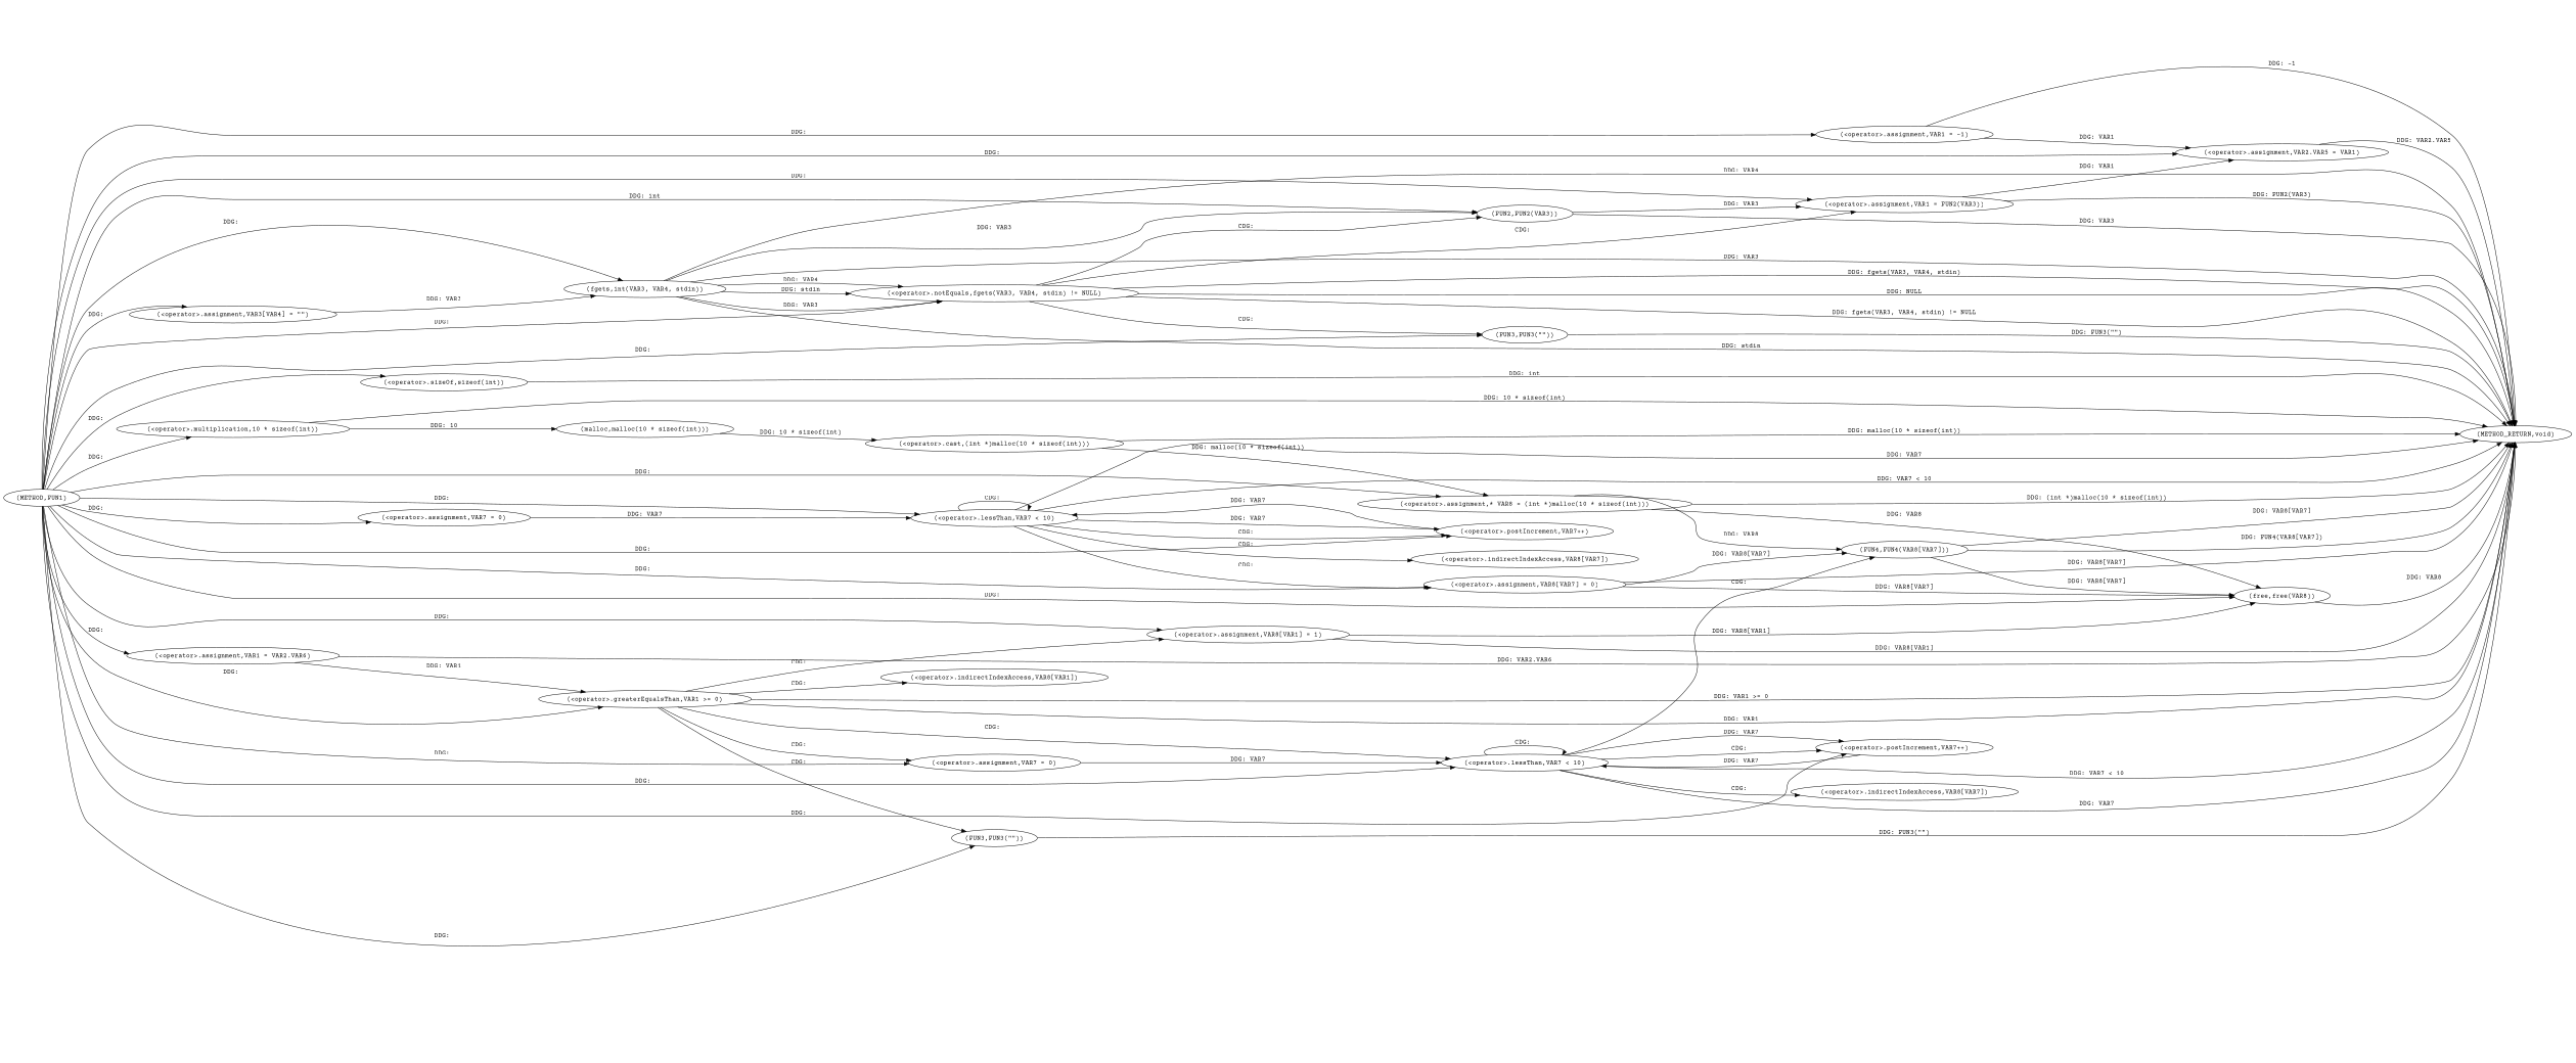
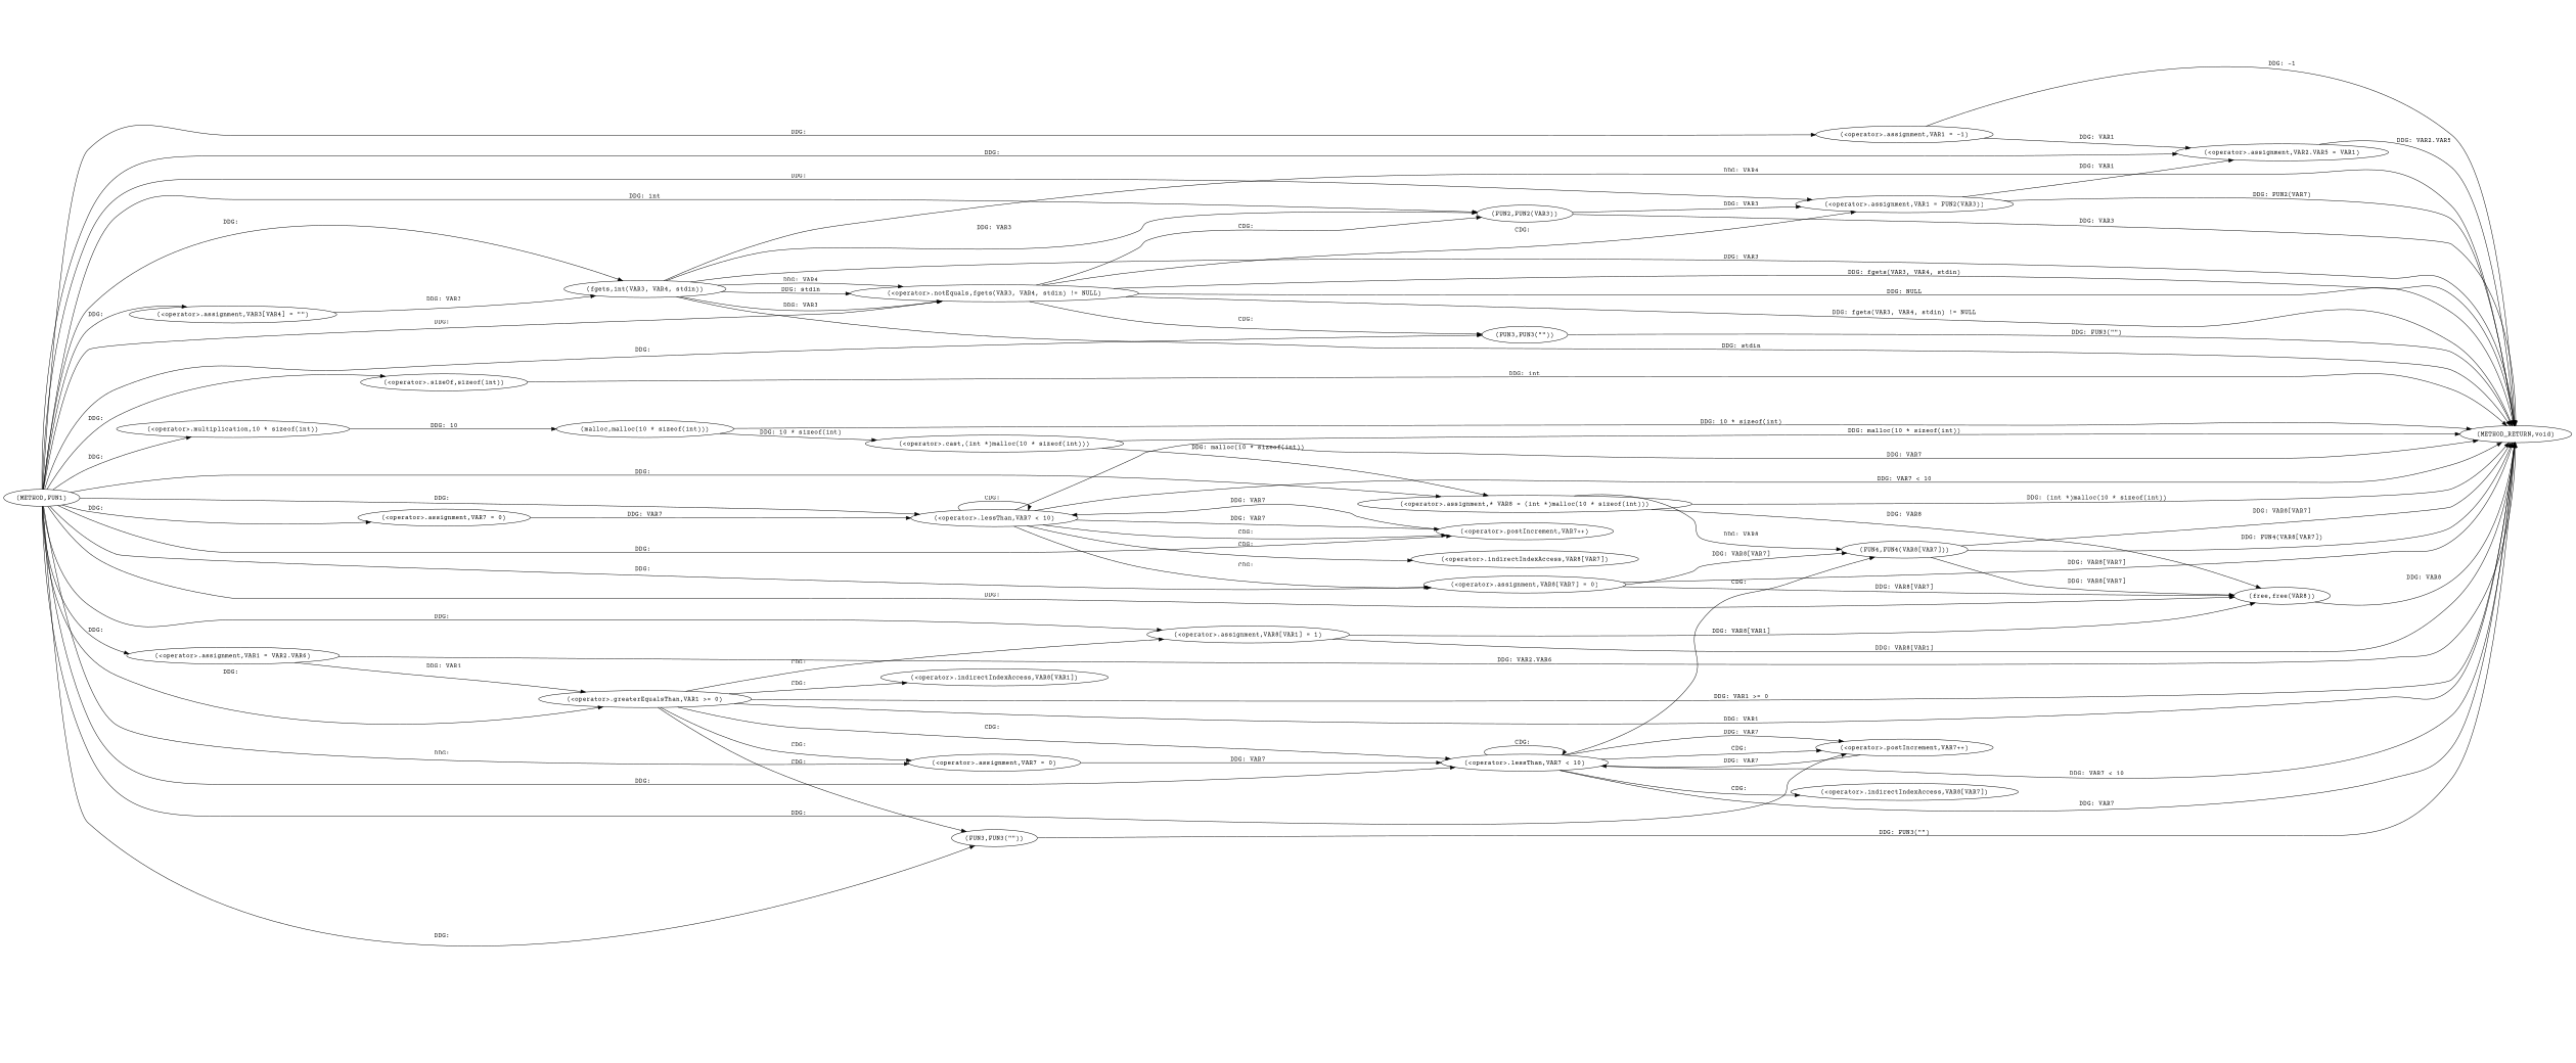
  digraph {
    fontname="Courier Prime"
    rankdir=LR
    node [fontname="Courier Prime"]
    edge [fontname="Courier Prime"]
    n1 [label="(METHOD,FUN1)"]
    n2 [label="(<operator>.assignment,VAR1 = -1)"]
    n3 [label="(<operator>.assignment,VAR3[VAR4] = \"\")"]
    n4 [label="(<operator>.notEquals,fgets(VAR3, VAR4, stdin) != NULL)"]
    n5 [label="(fgets,int(VAR3, VAR4, stdin))"]
    n6 [label="(<operator>.assignment,VAR1 = FUN2(VAR3))"]
    n7 [label="(FUN2,FUN2(VAR3))"]
    n8 [label="(FUN3,FUN3(\"\"))"]
    n9 [label="(<operator>.assignment,VAR2.VAR5 = VAR1)"]
    n10 [label="(<operator>.assignment,VAR1 = VAR2.VAR6)"]
    n11 [label="(<operator>.assignment,* VAR8 = (int *)malloc(10 * sizeof(int)))"]
    n12 [label="(<operator>.multiplication,10 * sizeof(int))"]
    n13 [label="(<operator>.sizeOf,sizeof(int))"]
    n14 [label="(<operator>.assignment,VAR7 = 0)"]
    n15 [label="(<operator>.lessThan,VAR7 < 10)"]
    n16 [label="(<operator>.postIncrement,VAR7++)"]
    n17 [label="(<operator>.assignment,VAR8[VAR7] = 0)"]
    n18 [label="(<operator>.greaterEqualsThan,VAR1 >= 0)"]
    n19 [label="(<operator>.assignment,VAR8[VAR1] = 1)"]
    n20 [label="(<operator>.assignment,VAR7 = 0)"]
    n21 [label="(<operator>.lessThan,VAR7 < 10)"]
    n22 [label="(<operator>.postIncrement,VAR7++)"]
    n23 [label="(FUN3,FUN3(\"\"))"]
    n24 [label="(free,free(VAR8))"]
    n25 [label="(METHOD_RETURN,void)"]
    n26 [label="(FUN4,FUN4(VAR8[VAR7]))"]
    n27 [label="(malloc,malloc(10 * sizeof(int)))"]
    n28 [label="(<operator>.indirectIndexAccess,VAR8[VAR7])"]
    n29 [label="(<operator>.indirectIndexAccess,VAR8[VAR1])"]
    n30 [label="(<operator>.indirectIndexAccess,VAR8[VAR7])"]
    n31 [label="(<operator>.cast,(int *)malloc(10 * sizeof(int)))"]
    n1 -> n2 [label="DDG: "]
    n1 -> n3 [label="DDG: "]
    n1 -> n4 [label="DDG: "]
    n1 -> n5 [label="DDG: "]
    n1 -> n6 [label="DDG: "]
    n1 -> n7 [label="DDG: int"]
    n1 -> n8 [label="DDG: "]
    n1 -> n9 [label="DDG: "]
    n1 -> n10 [label="DDG: "]
    n1 -> n11 [label="DDG: "]
    n1 -> n12 [label="DDG: "]
    n1 -> n13 [label="DDG: "]
    n1 -> n14 [label="DDG: "]
    n1 -> n15 [label="DDG: "]
    n1 -> n16 [label="DDG: "]
    n1 -> n17 [label="DDG: "]
    n1 -> n18 [label="DDG: "]
    n1 -> n19 [label="DDG: "]
    n1 -> n20 [label="DDG: "]
    n1 -> n21 [label="DDG: "]
    n1 -> n22 [label="DDG: "]
    n1 -> n23 [label="DDG: "]
    n1 -> n24 [label="DDG: "]
    n2 -> n9 [label="DDG: VAR1"]
    n2 -> n25 [label="DDG: -1"]
    n3 -> n5 [label="DDG: VAR3"]
    n4 -> n6 [label="CDG: "]
    n4 -> n7 [label="CDG: "]
    n4 -> n8 [label="CDG: "]
    n4 -> n25 [label="DDG: NULL"]
    n4 -> n25 [label="DDG: fgets(VAR3, VAR4, stdin) != NULL"]
    n4 -> n25 [label="DDG: fgets(VAR3, VAR4, stdin)"]
    n5 -> n4 [label="DDG: VAR3"]
    n5 -> n4 [label="DDG: VAR4"]
    n5 -> n4 [label="DDG: stdin"]
    n5 -> n7 [label="DDG: VAR3"]
    n5 -> n25 [label="DDG: stdin"]
    n5 -> n25 [label="DDG: VAR4"]
    n5 -> n25 [label="DDG: VAR3"]
    n6 -> n9 [label="DDG: VAR1"]
-   n6 -> n25 [label="DDG: FUN2(VAR3)"]
+   n6 -> n25 [label="DDG: FUN2(VAR7)"]
    n7 -> n6 [label="DDG: VAR3"]
    n7 -> n25 [label="DDG: VAR3"]
    n8 -> n25 [label="DDG: FUN3(\"\")"]
    n9 -> n25 [label="DDG: VAR2.VAR5"]
    n10 -> n18 [label="DDG: VAR1"]
    n10 -> n25 [label="DDG: VAR2.VAR6"]
    n11 -> n24 [label="DDG: VAR8"]
    n11 -> n25 [label="DDG: (int *)malloc(10 * sizeof(int))"]
    n11 -> n26 [label="DDG: VAR8"]
    n12 -> n27 [label="DDG: 10"]
    n13 -> n25 [label="DDG: int"]
    n14 -> n15 [label="DDG: VAR7"]
    n15 -> n15 [label="CDG: "]
    n15 -> n16 [label="DDG: VAR7"]
    n15 -> n16 [label="CDG: "]
    n15 -> n17 [label="CDG: "]
    n15 -> n25 [label="DDG: VAR7 < 10"]
    n15 -> n25 [label="DDG: VAR7"]
    n15 -> n28 [label="CDG: "]
    n16 -> n15 [label="DDG: VAR7"]
    n17 -> n24 [label="DDG: VAR8[VAR7]"]
    n17 -> n25 [label="DDG: VAR8[VAR7]"]
    n17 -> n26 [label="DDG: VAR8[VAR7]"]
    n18 -> n19 [label="CDG: "]
    n18 -> n20 [label="CDG: "]
    n18 -> n21 [label="CDG: "]
    n18 -> n23 [label="CDG: "]
    n18 -> n25 [label="DDG: VAR1 >= 0"]
    n18 -> n25 [label="DDG: VAR1"]
    n18 -> n29 [label="CDG: "]
    n19 -> n24 [label="DDG: VAR8[VAR1]"]
    n19 -> n25 [label="DDG: VAR8[VAR1]"]
    n20 -> n21 [label="DDG: VAR7"]
    n21 -> n21 [label="CDG: "]
    n21 -> n22 [label="DDG: VAR7"]
    n21 -> n22 [label="CDG: "]
    n21 -> n25 [label="DDG: VAR7 < 10"]
    n21 -> n25 [label="DDG: VAR7"]
    n21 -> n26 [label="CDG: "]
    n21 -> n30 [label="CDG: "]
    n22 -> n21 [label="DDG: VAR7"]
    n23 -> n25 [label="DDG: FUN3(\"\")"]
    n24 -> n25 [label="DDG: VAR8"]
    n26 -> n24 [label="DDG: VAR8[VAR7]"]
    n26 -> n25 [label="DDG: FUN4(VAR8[VAR7])"]
    n26 -> n25 [label="DDG: VAR8[VAR7]"]
-   n12 -> n25 [label="DDG: 10 * sizeof(int)"]
+   n27 -> n25 [label="DDG: 10 * sizeof(int)"]
    n27 -> n31 [label="DDG: 10 * sizeof(int)"]
    n31 -> n11 [label="DDG: malloc(10 * sizeof(int))"]
    n31 -> n25 [label="DDG: malloc(10 * sizeof(int))"]
  }
